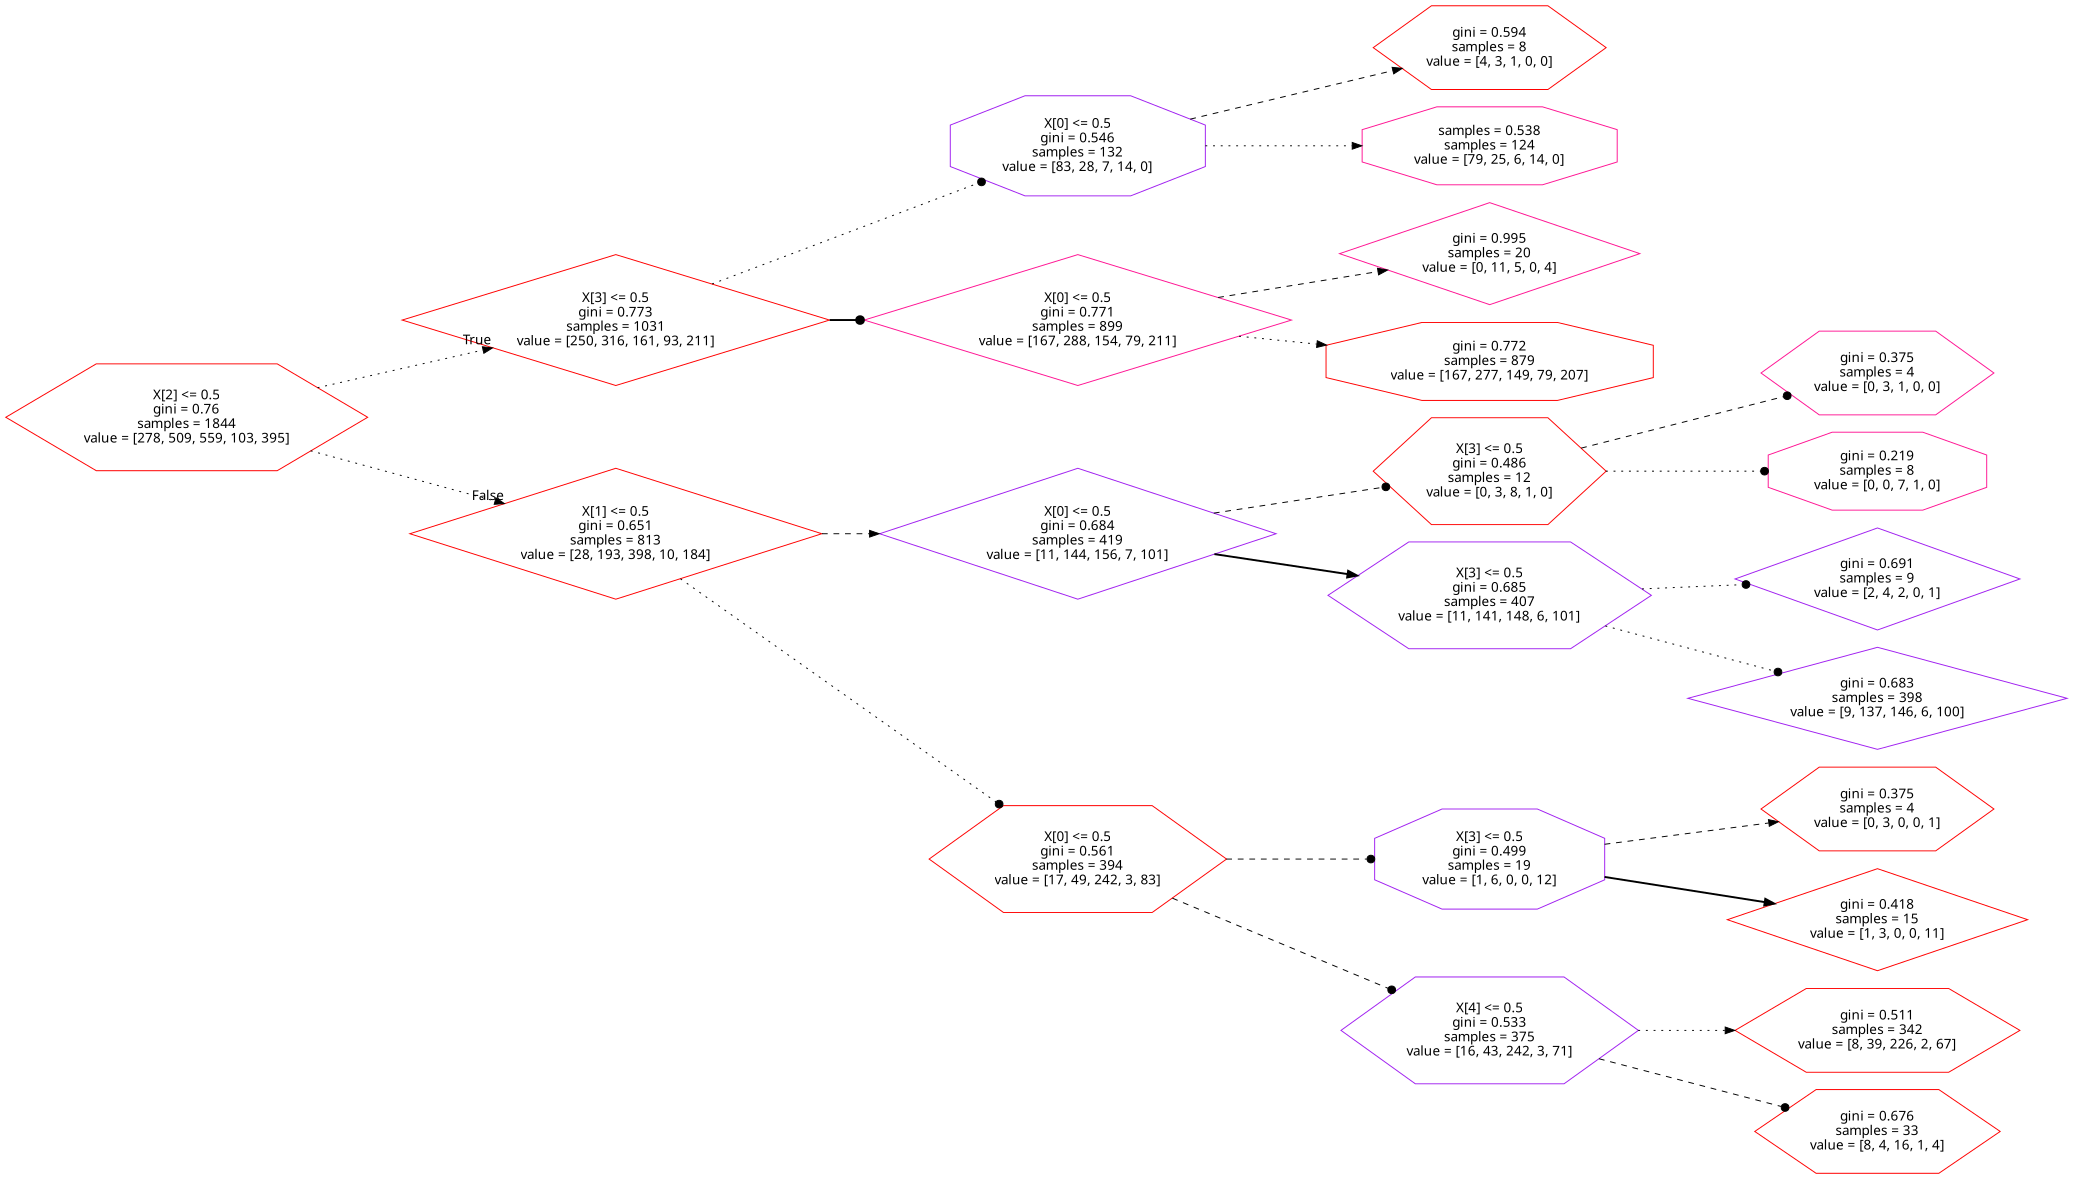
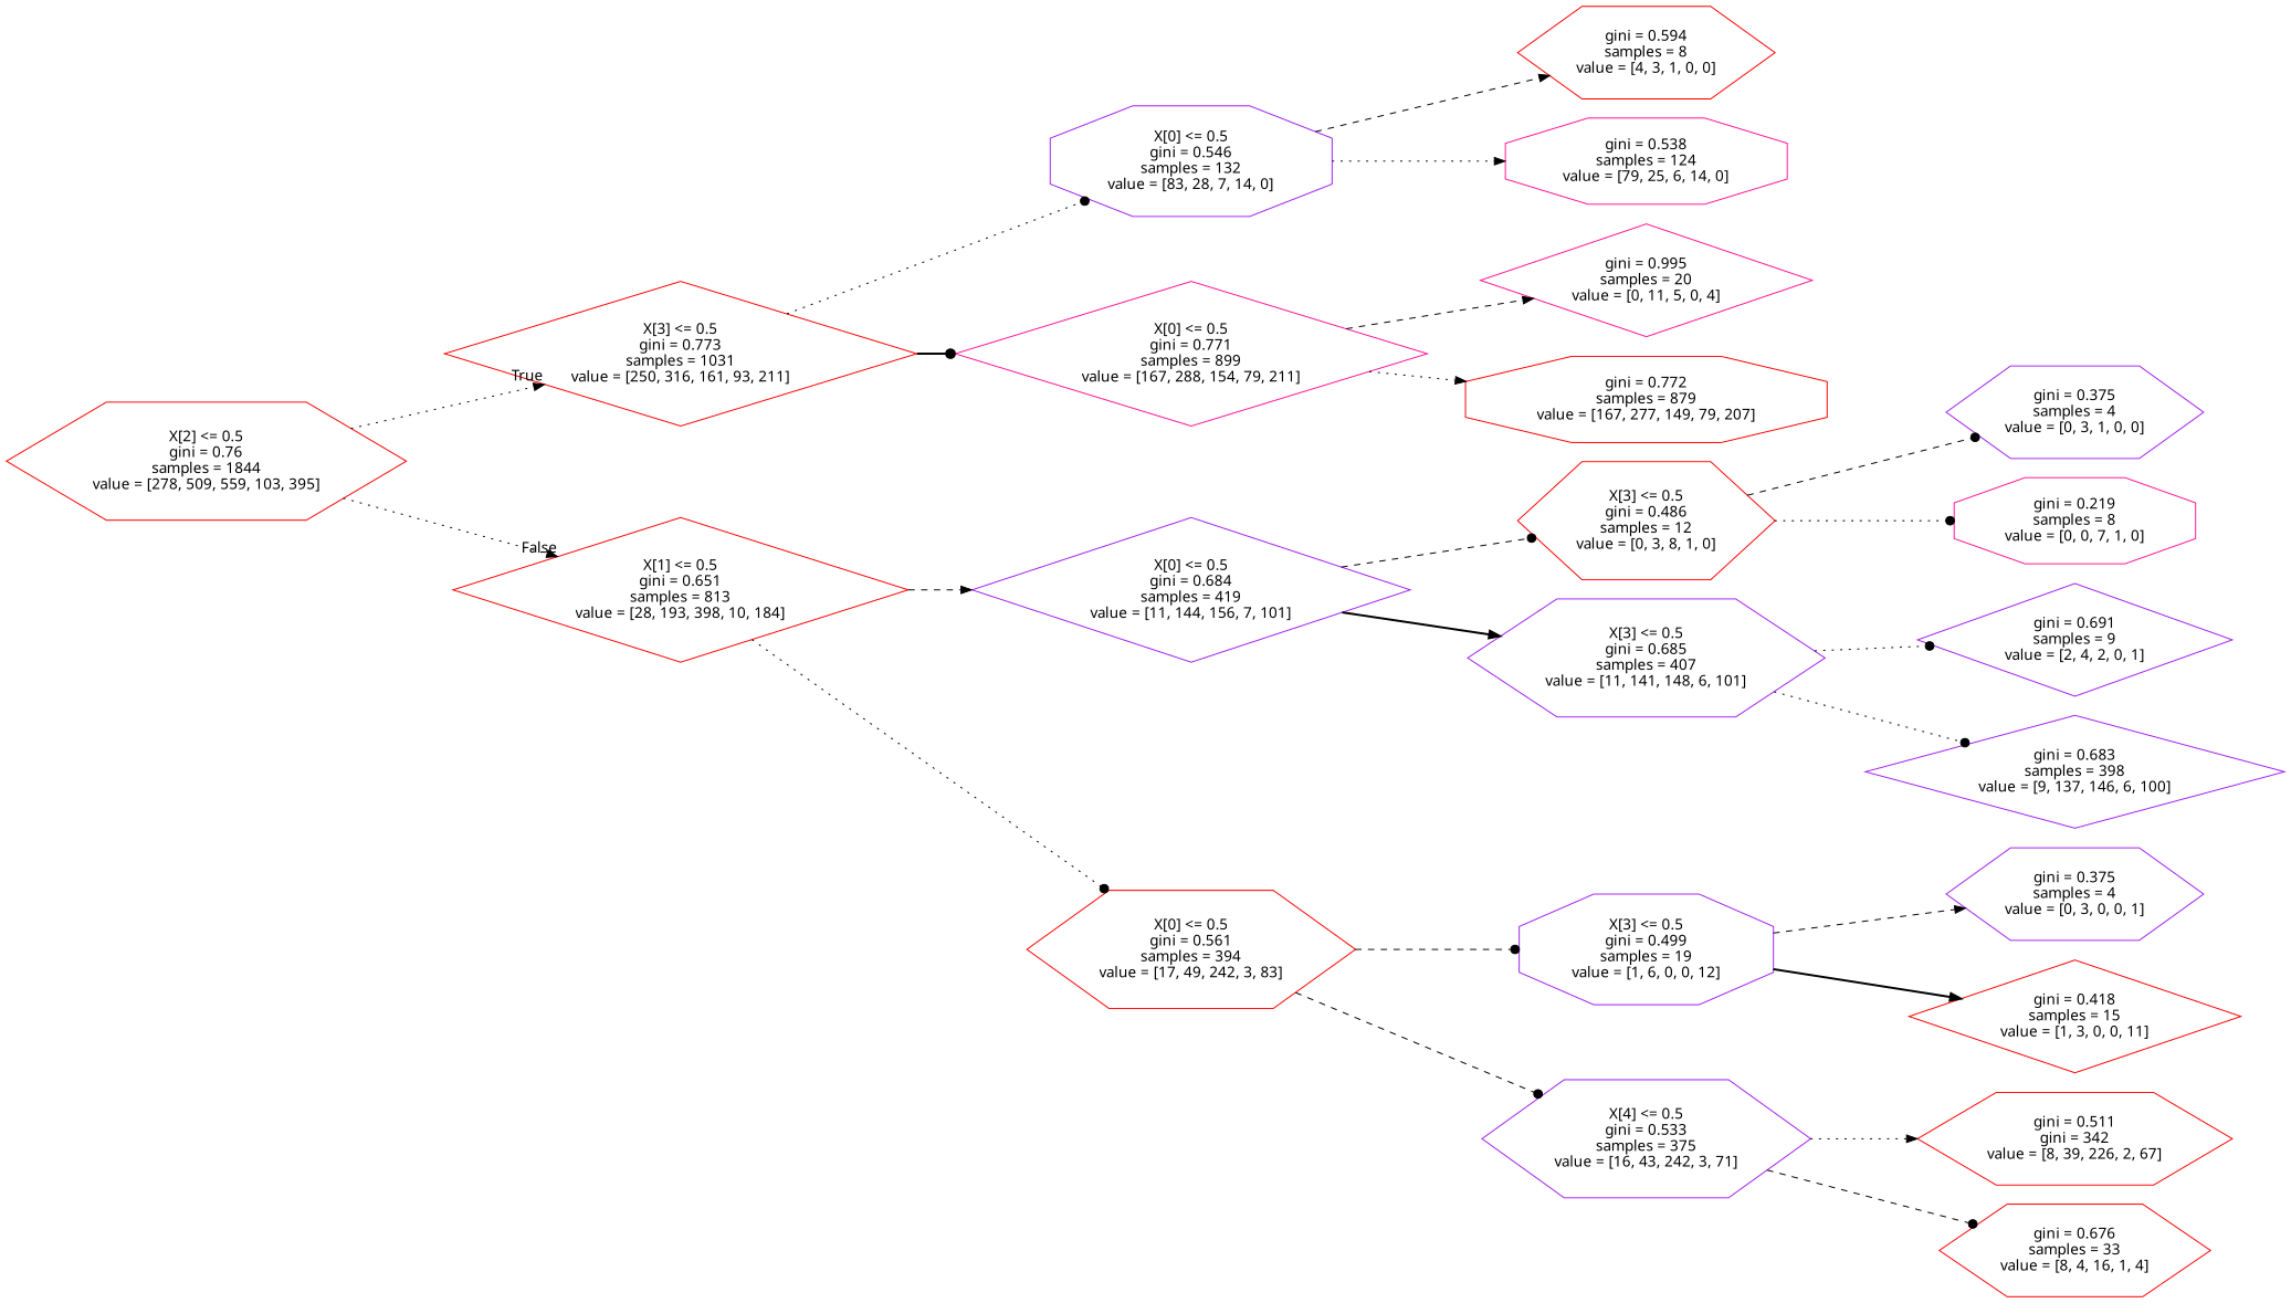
  digraph {
    fontname="Noto Sans"
    rankdir=LR
    node [color=red fontname="Noto Sans" shape=hexagon]
    edge [arrowhead=normal fontname="Noto Sans" style=dotted]
    n1 [label="X[2] <= 0.5\ngini = 0.76\nsamples = 1844\nvalue = [278, 509, 559, 103, 395]"]
    n2 [label="X[3] <= 0.5\ngini = 0.773\nsamples = 1031\nvalue = [250, 316, 161, 93, 211]" shape=diamond]
    n3 [label="X[1] <= 0.5\ngini = 0.651\nsamples = 813\nvalue = [28, 193, 398, 10, 184]" shape=diamond]
    n4 [color=purple label="X[0] <= 0.5\ngini = 0.546\nsamples = 132\nvalue = [83, 28, 7, 14, 0]" shape=octagon]
    n5 [color=deeppink label="X[0] <= 0.5\ngini = 0.771\nsamples = 899\nvalue = [167, 288, 154, 79, 211]" shape=diamond]
    n6 [color=purple label="X[0] <= 0.5\ngini = 0.684\nsamples = 419\nvalue = [11, 144, 156, 7, 101]" shape=diamond]
    n7 [label="X[0] <= 0.5\ngini = 0.561\nsamples = 394\nvalue = [17, 49, 242, 3, 83]"]
    n8 [label="gini = 0.594\nsamples = 8\nvalue = [4, 3, 1, 0, 0]"]
-   n9 [color=deeppink label="samples = 0.538\nsamples = 124\nvalue = [79, 25, 6, 14, 0]" shape=octagon]
+   n9 [color=deeppink label="gini = 0.538\nsamples = 124\nvalue = [79, 25, 6, 14, 0]" shape=octagon]
    n10 [color=deeppink label="gini = 0.995\nsamples = 20\nvalue = [0, 11, 5, 0, 4]" shape=diamond]
    n11 [label="gini = 0.772\nsamples = 879\nvalue = [167, 277, 149, 79, 207]" shape=octagon]
    n12 [label="X[3] <= 0.5\ngini = 0.486\nsamples = 12\nvalue = [0, 3, 8, 1, 0]"]
    n13 [color=purple label="X[3] <= 0.5\ngini = 0.685\nsamples = 407\nvalue = [11, 141, 148, 6, 101]"]
    n14 [color=purple label="X[3] <= 0.5\ngini = 0.499\nsamples = 19\nvalue = [1, 6, 0, 0, 12]" shape=octagon]
    n15 [color=purple label="X[4] <= 0.5\ngini = 0.533\nsamples = 375\nvalue = [16, 43, 242, 3, 71]"]
-   n16 [color=deeppink label="gini = 0.375\nsamples = 4\nvalue = [0, 3, 1, 0, 0]"]
+   n16 [color=purple label="gini = 0.375\nsamples = 4\nvalue = [0, 3, 1, 0, 0]"]
    n17 [color=deeppink label="gini = 0.219\nsamples = 8\nvalue = [0, 0, 7, 1, 0]" shape=octagon]
    n18 [color=purple label="gini = 0.691\nsamples = 9\nvalue = [2, 4, 2, 0, 1]" shape=diamond]
    n19 [color=purple label="gini = 0.683\nsamples = 398\nvalue = [9, 137, 146, 6, 100]" shape=diamond]
-   n20 [label="gini = 0.375\nsamples = 4\nvalue = [0, 3, 0, 0, 1]"]
+   n20 [color=purple label="gini = 0.375\nsamples = 4\nvalue = [0, 3, 0, 0, 1]"]
    n21 [label="gini = 0.418\nsamples = 15\nvalue = [1, 3, 0, 0, 11]" shape=diamond]
-   n22 [label="gini = 0.511\nsamples = 342\nvalue = [8, 39, 226, 2, 67]"]
+   n22 [label="gini = 0.511\ngini = 342\nvalue = [8, 39, 226, 2, 67]"]
    n23 [label="gini = 0.676\nsamples = 33\nvalue = [8, 4, 16, 1, 4]"]
    n1 -> n2 [headlabel=True labelangle=45 labeldistance=2.5]
    n1 -> n3 [headlabel=False labelangle=-45 labeldistance=2.5]
    n2 -> n4 [arrowhead=dot]
    n2 -> n5 [arrowhead=dot style=bold]
    n3 -> n6 [style=dashed]
    n3 -> n7 [arrowhead=dot]
    n4 -> n8 [style=dashed]
    n4 -> n9
    n5 -> n10 [style=dashed]
    n5 -> n11
    n6 -> n12 [arrowhead=dot style=dashed]
    n6 -> n13 [style=bold]
    n7 -> n14 [arrowhead=dot style=dashed]
    n7 -> n15 [arrowhead=dot style=dashed]
    n12 -> n16 [arrowhead=dot style=dashed]
    n12 -> n17 [arrowhead=dot]
    n13 -> n18 [arrowhead=dot]
    n13 -> n19 [arrowhead=dot]
    n14 -> n20 [style=dashed]
    n14 -> n21 [style=bold]
    n15 -> n22
    n15 -> n23 [arrowhead=dot style=dashed]
  }
